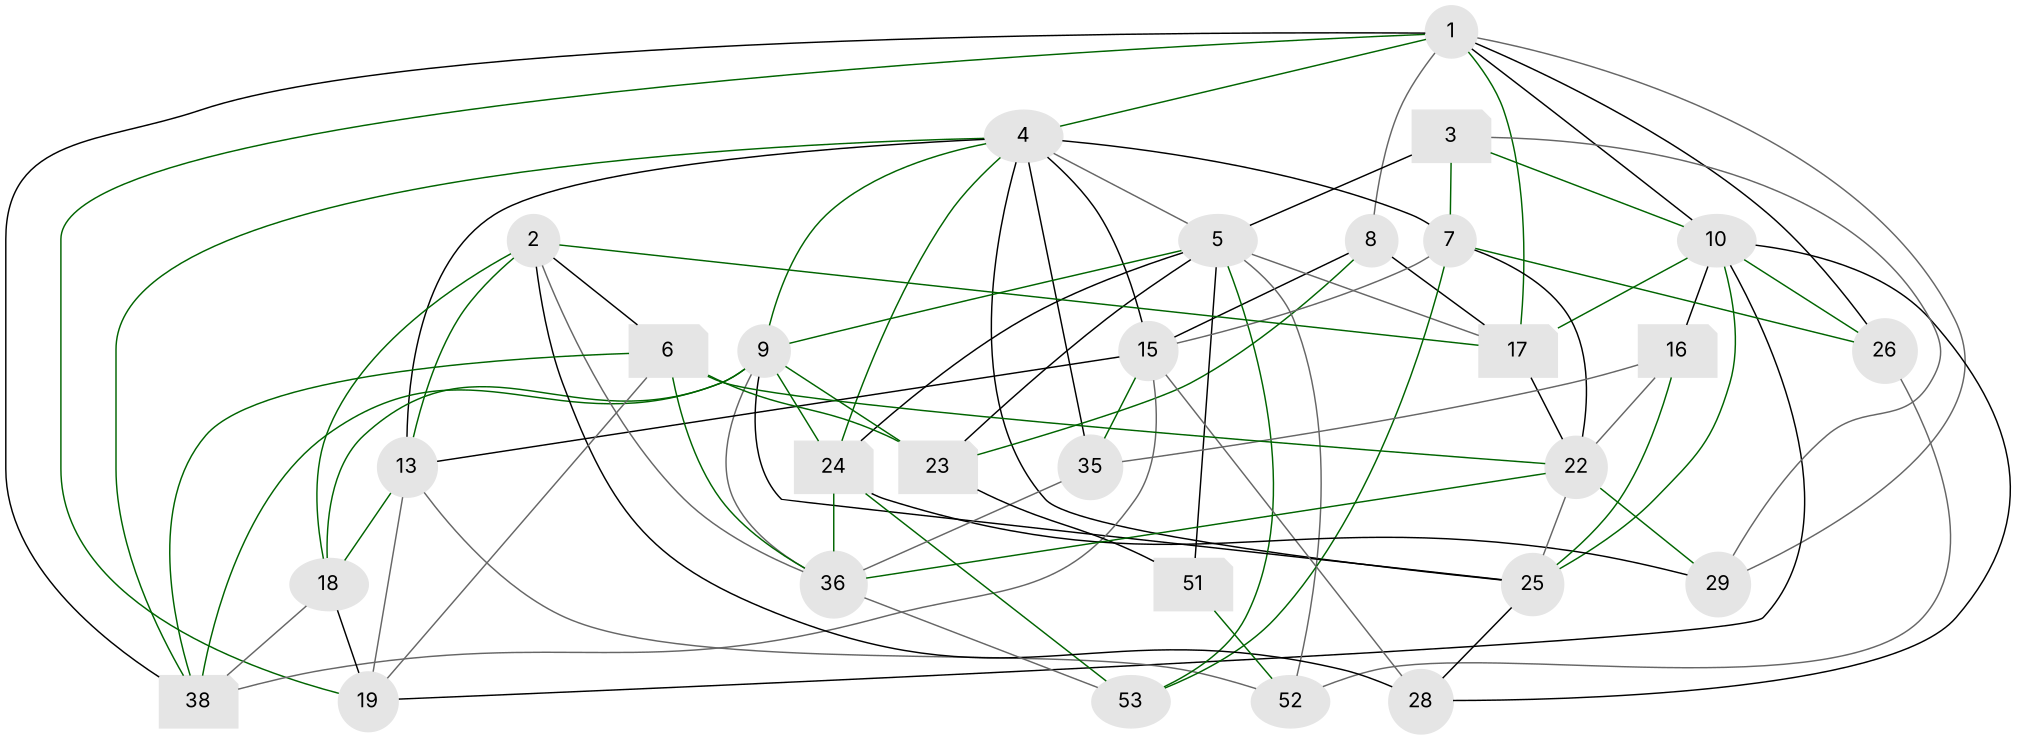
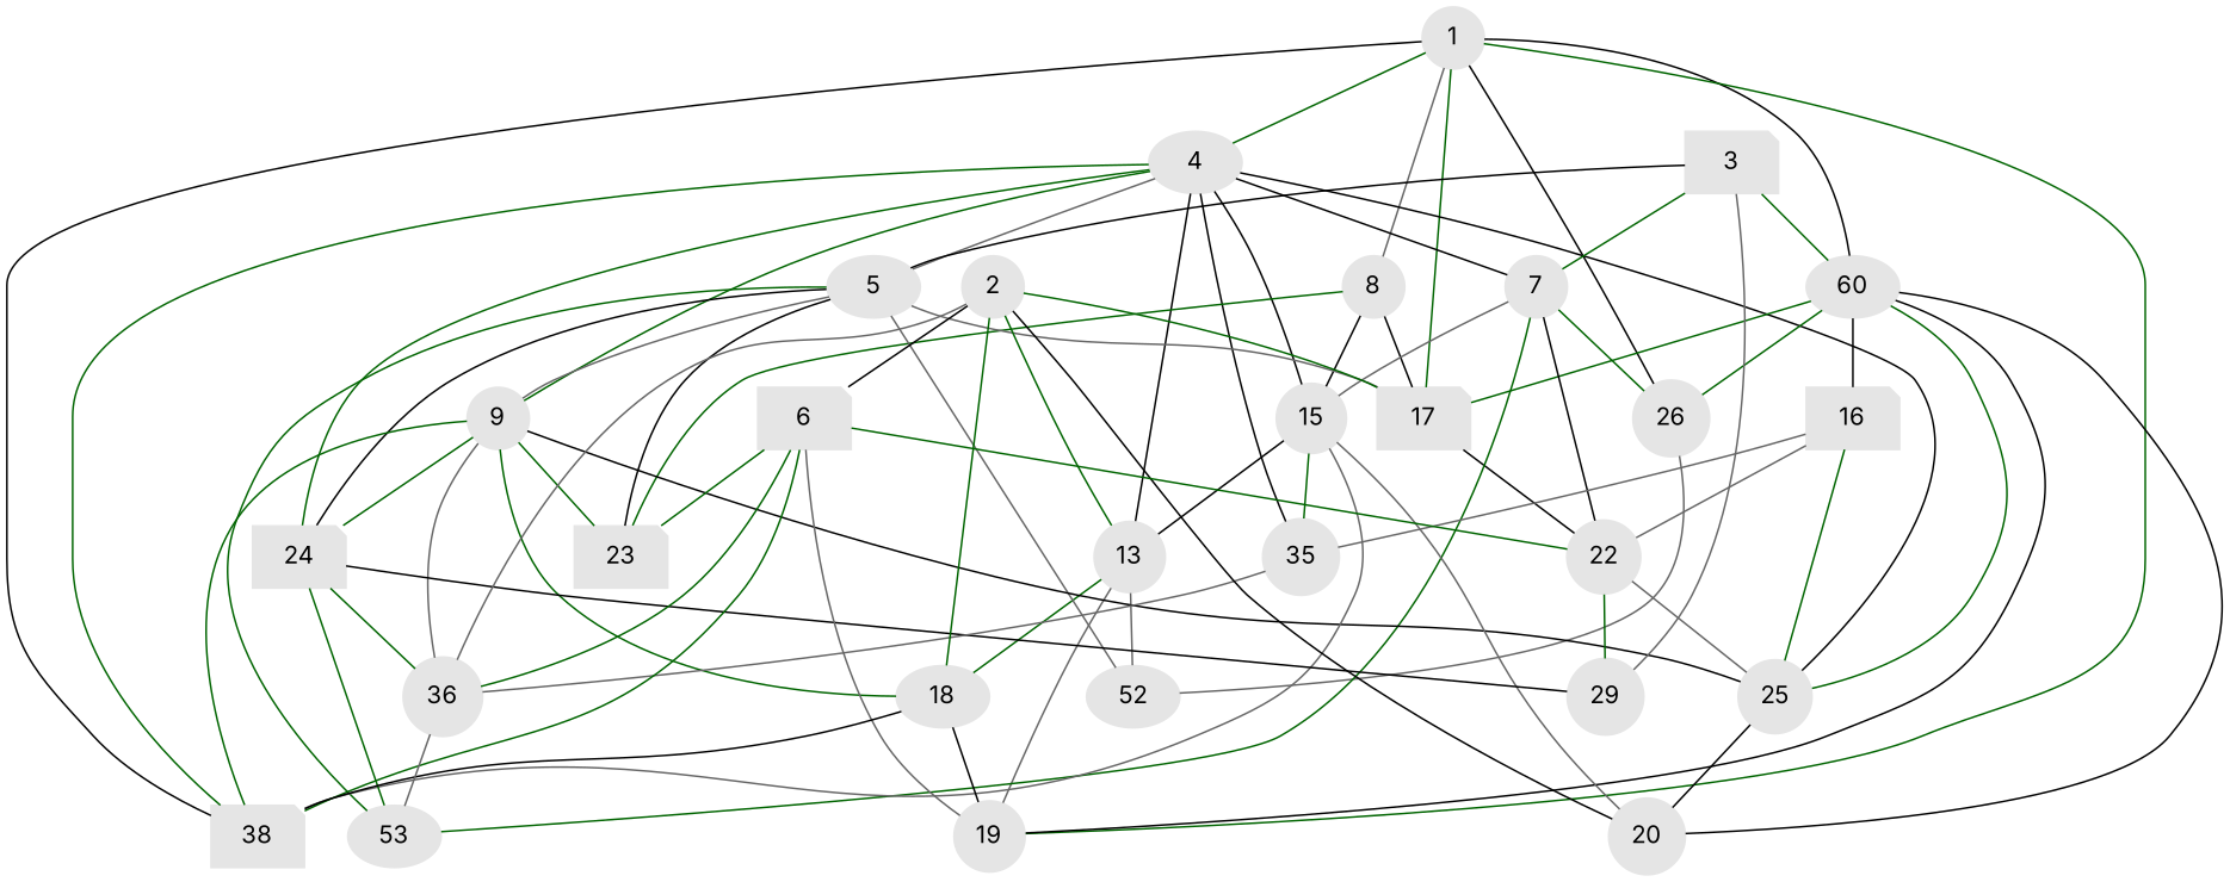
  graph {
    fontname=Inter
    node [color=gray90 fontname=Inter shape=circle style=filled]
    edge [color=darkgreen fontname=Inter]
    1 [super="+47+39"]
    4 [shape=ellipse super="+33"]
    8
-   10 [shape=ellipse super="+44"]
+   10 [shape=ellipse super="+44" label=60]
    17 [shape=note super="+56"]
    19 [super="+31"]
    26
    29
    38 [shape=note super="+55"]
    13 [super="+15"]
    5 [shape=ellipse super="+11"]
    7 [super="+27+49"]
    9 [super="+40+30"]
    n14 [label=15 super="+14"]
    24 [shape=note super="+50"]
    25 [super="+37"]
    35
    23 [shape=note super="+53"]
-   28
+   28 [label=20]
    16 [shape=note]
    22 [super="+34"]
    52 [shape=ellipse]
    2 [super="+32"]
    6 [shape=note super="+20"]
    18 [shape=ellipse super="+21"]
    36 [super="+58+42"]
    n27 [label=53 shape=ellipse]
-   51 [shape=note]
    3 [shape=note]
    1 -- 4
    1 -- 8 [color=gray40]
    1 -- 10 [color=black]
    1 -- 17
    1 -- 19
    1 -- 26 [color=black]
-   1 -- 29 [color=gray40]
    1 -- 38 [color=black]
    4 -- 38
    4 -- 13 [color=black]
    4 -- 5 [color=gray40]
    4 -- 7 [color=black]
    4 -- 9
    4 -- n14 [color=black]
    4 -- 24
    4 -- 25 [color=black]
    4 -- 35 [color=black]
    8 -- 17 [color=black]
    8 -- n14 [color=black]
    8 -- 23
    10 -- 17
    10 -- 19 [color=black]
    10 -- 26
    10 -- 25
    10 -- 28 [color=black]
    10 -- 16 [color=black]
    17 -- 22 [color=black]
    26 -- 52 [color=gray40]
    13 -- 19 [color=gray40]
    13 -- 52 [color=gray40]
    13 -- 18
    5 -- 17 [color=gray40]
-   5 -- 9
+   5 -- 9 [color=gray40]
    5 -- 24 [color=black]
    5 -- 23 [color=black]
    5 -- 52 [color=gray40]
    5 -- n27
-   5 -- 51 [color=black weight=2]
    7 -- 26
    7 -- n14 [color=gray40 weight=2]
    7 -- 22 [color=black weight=2]
    7 -- n27
    9 -- 38
    9 -- 24
    9 -- 25 [color=black]
    9 -- 23
    9 -- 18
    9 -- 36 [color=gray40]
    n14 -- 38 [color=gray40]
    n14 -- 13 [color=black]
    n14 -- 35
    n14 -- 28 [color=gray40]
    24 -- 29 [color=black]
    24 -- 36
    24 -- n27
    25 -- 28 [color=black]
    35 -- 36 [color=gray40]
-   23 -- 51 [color=black]
    16 -- 25
    16 -- 35 [color=gray40]
    16 -- 22 [color=gray40]
    22 -- 29
    22 -- 25 [color=gray40]
-   22 -- 36
    2 -- 17
    2 -- 13
    2 -- 28 [color=black]
    2 -- 6 [color=black]
    2 -- 18
    2 -- 36 [color=gray40]
    6 -- 19 [color=gray40]
    6 -- 38
    6 -- 23
    6 -- 22
    6 -- 36
    18 -- 19 [color=black weight=2]
-   18 -- 38 [color=gray40]
+   18 -- 38 [color=black]
    36 -- n27 [color=gray40]
-   51 -- 52
    3 -- 10
    3 -- 29 [color=gray40]
    3 -- 5 [color=black]
    3 -- 7
  }
